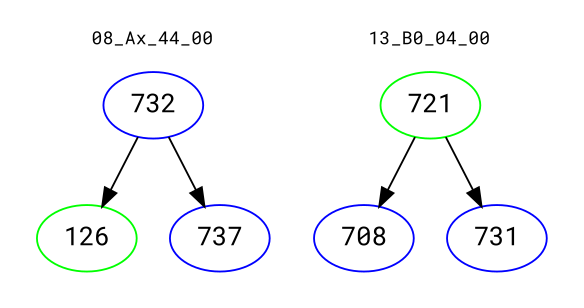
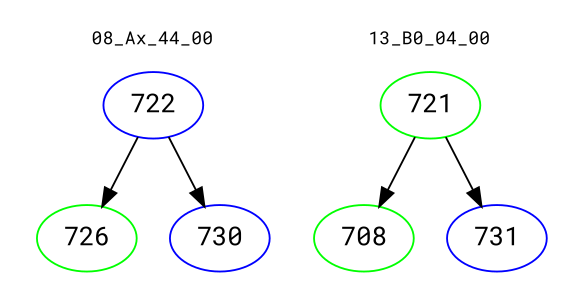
  digraph {
    fontname="Roboto Mono"
    node [color=blue fontname="Roboto Mono"]
    edge [color=black fontname="Roboto Mono"]
-   n1 [label=732]
-   n2 [color=green label=126]
-   n3 [label=737]
+   n1 [label=722]
+   n2 [color=green label=726]
+   n3 [label=730]
    n4 [color=green label=721]
-   n5 [label=708]
+   n5 [color=green label=708]
    n6 [label=731]
    subgraph cluster_1 {
      color=white
      fontsize=10
      label="08_Ax_44_00"
      n1
      n2
      n3
    }
    subgraph cluster_2 {
      color=white
      fontsize=10
      label="13_B0_04_00"
      n4
      n5
      n6
    }
    n1 -> n2
    n1 -> n3
    n4 -> n5
    n4 -> n6
  }
